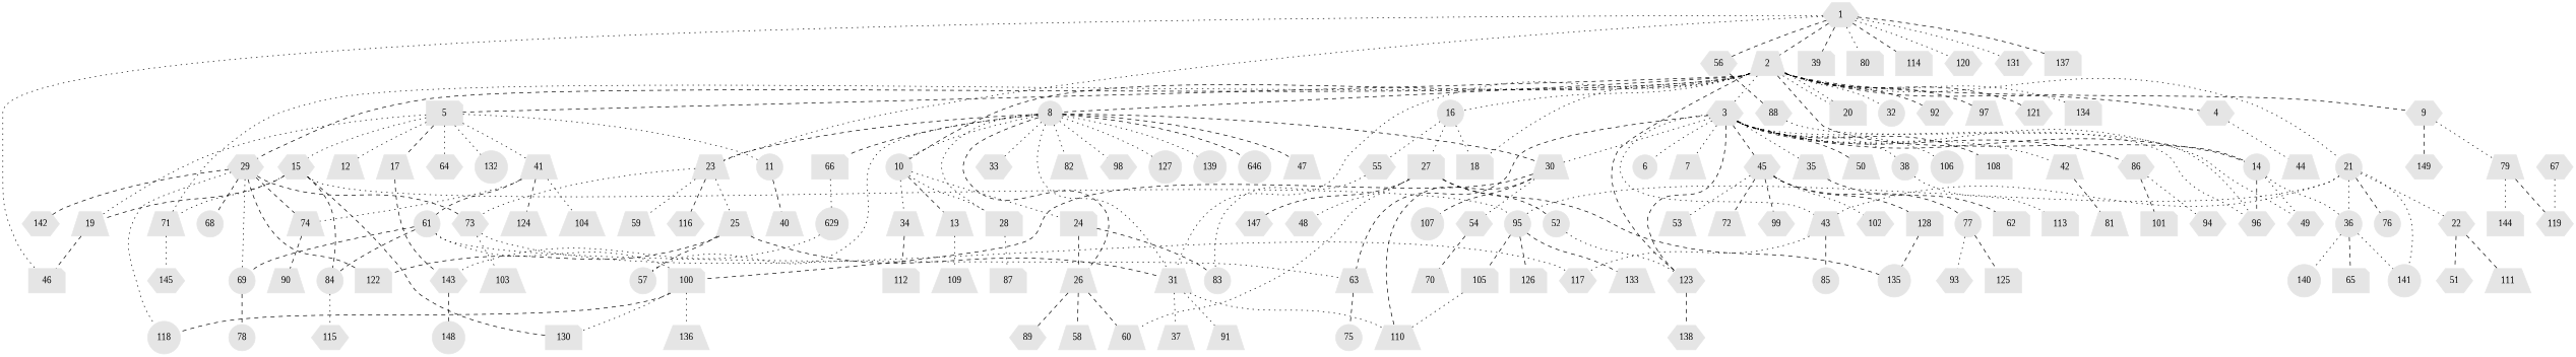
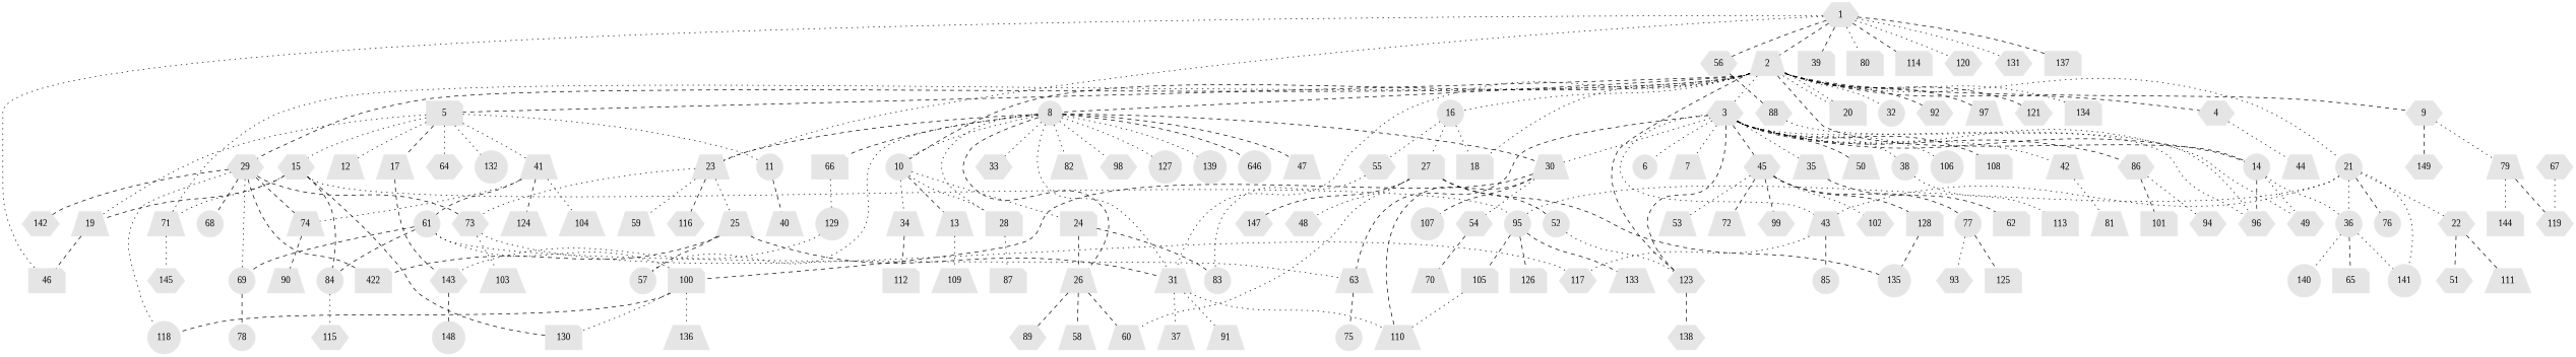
  graph {
    fontname="Liberation Serif"
    node [color=gray90 fontname="Liberation Serif" shape=trapezium style=filled]
    edge [fontname="Liberation Serif" style=dotted]
    1 [shape=hexagon]
    2
    23
    39 [shape=note]
    46 [shape=note]
    56 [shape=hexagon]
    80 [shape=note]
    114 [shape=note]
    120 [shape=hexagon]
    131 [shape=hexagon]
    137 [shape=note]
    3 [shape=hexagon]
    4 [shape=hexagon]
    5 [shape=note]
    8 [shape=circle]
    9 [shape=hexagon]
    10 [shape=circle]
    14 [shape=circle]
    16 [shape=circle]
    18 [shape=note]
    20 [shape=note]
    21 [shape=circle]
    29 [shape=hexagon]
    31
    32 [shape=circle]
    71
    92 [shape=hexagon]
    97
    121 [shape=hexagon]
    123 [shape=hexagon]
    134 [shape=note]
    25
    59
    73 [shape=hexagon]
    116 [shape=hexagon]
    88 [shape=hexagon]
    6 [shape=circle]
    7
    30
    35
    38 [shape=circle]
    42
    43
    45 [shape=hexagon]
    50
    63
    86 [shape=hexagon]
    96 [shape=hexagon]
    106 [shape=circle]
    108 [shape=note]
    49 [shape=hexagon]
    44
    11 [shape=circle]
    12
    15 [shape=hexagon]
    17
    19
    41
    64 [shape=hexagon]
    132 [shape=circle]
    26
    28 [shape=note]
    33 [shape=hexagon]
    47
    57 [shape=circle]
    66 [shape=note]
    82
    98 [shape=hexagon]
    127 [shape=circle]
    139 [shape=circle]
    n71 [label=646 shape=circle]
    79
    149 [shape=hexagon]
    13
    24 [shape=note]
    34
    36 [shape=circle]
    27 [shape=note]
    55 [shape=hexagon]
    95 [shape=circle]
    22 [shape=hexagon]
    76 [shape=circle]
    141 [shape=circle]
-   122 [shape=note]
+   122 [shape=note label=422]
    68 [shape=circle]
    69 [shape=circle]
    74
    118 [shape=circle]
    142 [shape=hexagon]
    110
    37
    91
    145 [shape=hexagon]
    138 [shape=hexagon]
    54 [shape=hexagon]
    100 [shape=note]
    107 [shape=circle]
    62 [shape=note]
    113 [shape=note]
    81
    85 [shape=circle]
    117 [shape=hexagon]
    53
    72
    77 [shape=circle]
    99 [shape=hexagon]
    102 [shape=hexagon]
    128 [shape=note]
    51 [shape=hexagon]
    75 [shape=circle]
    94 [shape=hexagon]
    101 [shape=note]
    40
    84 [shape=circle]
    130 [shape=note]
    143 [shape=hexagon]
    124
    61 [shape=circle]
    104
    58
    60
    89 [shape=hexagon]
    87 [shape=note]
-   129 [shape=circle label=629]
+   129 [shape=circle]
    119 [shape=hexagon]
    144 [shape=note]
    109
    83 [shape=circle]
    112 [shape=note]
    65 [shape=note]
    140 [shape=circle]
    115 [shape=hexagon]
    105 [shape=note]
    126 [shape=note]
    133
    48 [shape=hexagon]
    52 [shape=circle]
    135 [shape=circle]
    147 [shape=hexagon]
    148 [shape=circle]
    111
    103
    67 [shape=hexagon]
    78 [shape=circle]
    90
    70
    136
    93 [shape=hexagon]
    125 [shape=note]
    1 -- 2 [style=dashed]
    1 -- 23
    1 -- 39 [style=dashed]
    1 -- 46
    1 -- 56 [style=dashed]
    1 -- 80
    1 -- 114 [style=dashed]
    1 -- 120
    1 -- 131
    1 -- 137 [style=dashed]
    2 -- 3
    2 -- 4 [style=dashed]
    2 -- 5 [style=dashed]
    2 -- 8 [style=dashed]
    2 -- 9 [style=dashed]
    2 -- 10 [style=dashed]
    2 -- 14 [style=dashed]
    2 -- 16
    2 -- 18
    2 -- 20
    2 -- 20
    2 -- 21
    2 -- 29 [style=dashed]
    2 -- 31
    2 -- 32
    2 -- 71
    2 -- 92 [style=dashed]
    2 -- 97 [style=dashed]
    2 -- 121 [style=dashed]
    2 -- 123 [style=dashed]
    2 -- 134
    23 -- 25
    23 -- 59
    23 -- 73
    23 -- 116 [style=dashed]
    56 -- 88 [style=dashed]
    3 -- 14 [style=dashed]
    3 -- 123 [style=dashed]
    3 -- 6
    3 -- 7
    3 -- 30
    3 -- 35
    3 -- 38
    3 -- 42
    3 -- 43
    3 -- 45 [style=dashed]
    3 -- 50 [style=dashed]
    3 -- 63 [style=dashed]
    3 -- 86 [style=dashed]
    3 -- 96
    3 -- 106
    3 -- 108 [style=dashed]
    3 -- 49
    4 -- 44
    5 -- 11
    5 -- 12
    5 -- 15
    5 -- 17 [style=dashed]
    5 -- 19
    5 -- 41
    5 -- 64
    5 -- 132
    8 -- 23 [style=dashed]
    8 -- 10
    8 -- 31
    8 -- 30 [style=dashed]
    8 -- 26 [style=dashed]
    8 -- 28
    8 -- 33
    8 -- 47 [style=dashed]
    8 -- 57
    8 -- 66 [style=dashed]
    8 -- 82
    8 -- 98
    8 -- 127
    8 -- 139
    8 -- n71 [style=dashed]
    9 -- 79
    9 -- 149 [style=dashed]
    10 -- 28
    10 -- 13 [style=dashed]
    10 -- 24
    10 -- 34
    14 -- 96 [style=dashed]
    14 -- 49
    14 -- 36
    16 -- 18
    16 -- 27
    16 -- 55
    21 -- 43
    21 -- 36
    21 -- 95
    21 -- 22
    21 -- 76 [style=dashed]
    21 -- 141
    29 -- 73 [style=dashed]
    29 -- 122 [style=dashed]
    29 -- 68 [style=dashed]
    29 -- 69
    29 -- 74 [style=dashed]
    29 -- 118
    29 -- 142 [style=dashed]
    31 -- 110
    31 -- 37
    31 -- 91
    71 -- 145
    123 -- 138 [style=dashed]
    25 -- 31 [style=dashed]
    25 -- 57 [style=dashed]
    25 -- 122 [style=dashed]
    73 -- 117
    73 -- 103
    88 -- 96
    30 -- 110 [style=dashed]
    30 -- 54
    30 -- 100 [style=dashed]
    30 -- 107 [style=dashed]
    35 -- 62 [style=dashed]
    38 -- 113
-   42 -- 81 [style=dashed]
+   42 -- 81
    43 -- 85 [style=dashed]
    43 -- 117
    45 -- 53
    45 -- 72 [style=dashed]
    45 -- 77 [style=dashed]
    45 -- 99 [style=dashed]
    45 -- 102
    45 -- 128 [style=dashed]
    63 -- 75 [style=dashed]
    86 -- 94
    86 -- 101 [style=dashed]
    11 -- 40 [style=dashed]
    15 -- 71
    15 -- 19 [style=dashed]
    15 -- 95
    15 -- 84 [style=dashed]
    15 -- 130 [style=dashed]
    17 -- 143 [style=dashed]
    19 -- 46 [style=dashed]
    41 -- 74
    41 -- 124 [style=dashed]
    41 -- 61 [style=dashed]
    41 -- 104
    26 -- 58 [style=dashed]
    26 -- 60 [style=dashed]
    26 -- 89 [style=dashed]
    28 -- 87
    66 -- 129
    79 -- 119 [style=dashed]
    79 -- 144
    13 -- 109
    24 -- 26 [style=dashed]
    24 -- 83 [style=dashed]
    34 -- 112 [style=dashed]
    36 -- 141
    36 -- 65 [style=dashed]
    36 -- 140
    27 -- 60
    27 -- 48
    27 -- 52 [style=dashed]
    27 -- 135 [style=dashed]
    27 -- 147 [style=dashed]
    55 -- 83
    95 -- 105 [style=dashed]
    95 -- 126 [style=dashed]
    95 -- 133 [style=dashed]
    22 -- 51 [style=dashed]
    22 -- 111 [style=dashed]
    69 -- 78 [style=dashed]
    74 -- 90 [style=dashed]
    54 -- 70 [style=dashed]
    100 -- 118 [style=dashed]
    100 -- 130
    100 -- 136
    77 -- 93
    77 -- 125 [style=dashed]
    128 -- 135 [style=dashed]
    84 -- 115
    143 -- 148 [style=dashed]
    61 -- 63
    61 -- 69 [style=dashed]
    61 -- 100
    61 -- 84 [style=dashed]
    129 -- 143
    105 -- 110
    52 -- 123
    67 -- 119
  }
